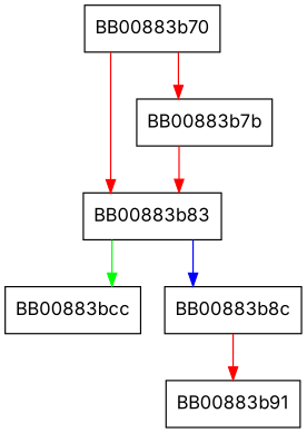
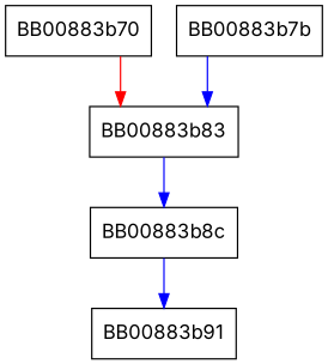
  digraph {
    fontname=Inter
    splines=ortho
    node [fontname=Inter shape=box]
    edge [color=red fontname=Inter]
    BB00883b70
    BB00883b83
    BB00883b7b
-   BB00883bcc
    BB00883b8c
    n6 [label=BB00883b91]
    BB00883b70 -> BB00883b83
-   BB00883b70 -> BB00883b7b
-   BB00883b83 -> BB00883bcc [color=green]
    BB00883b83 -> BB00883b8c [color=blue]
-   BB00883b7b -> BB00883b83
-   BB00883b8c -> n6
+   BB00883b7b -> BB00883b83 [color=blue]
+   BB00883b8c -> n6 [color=blue]
  }
